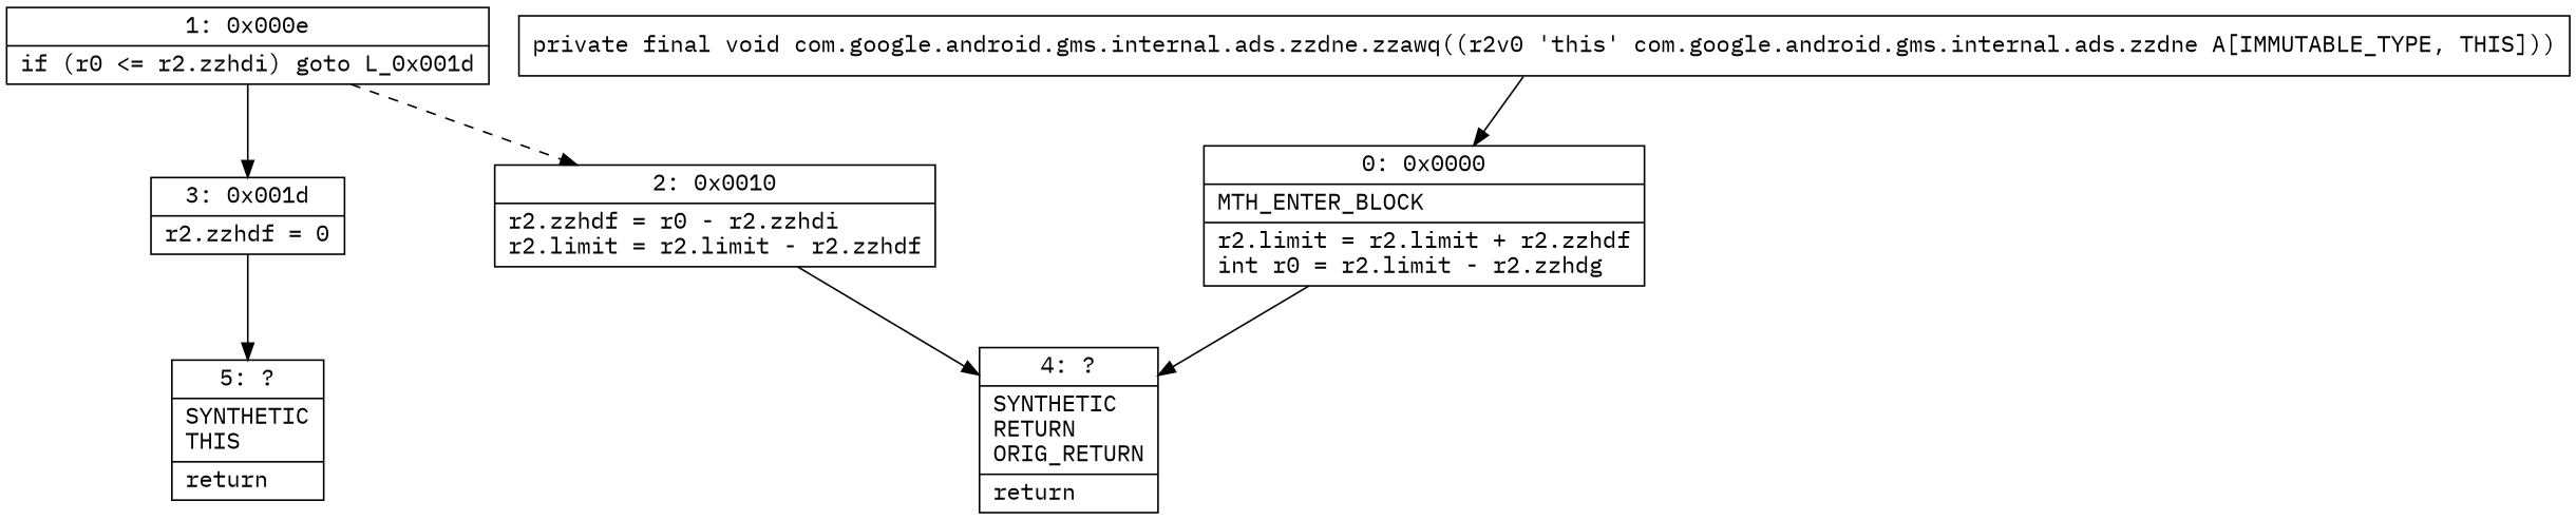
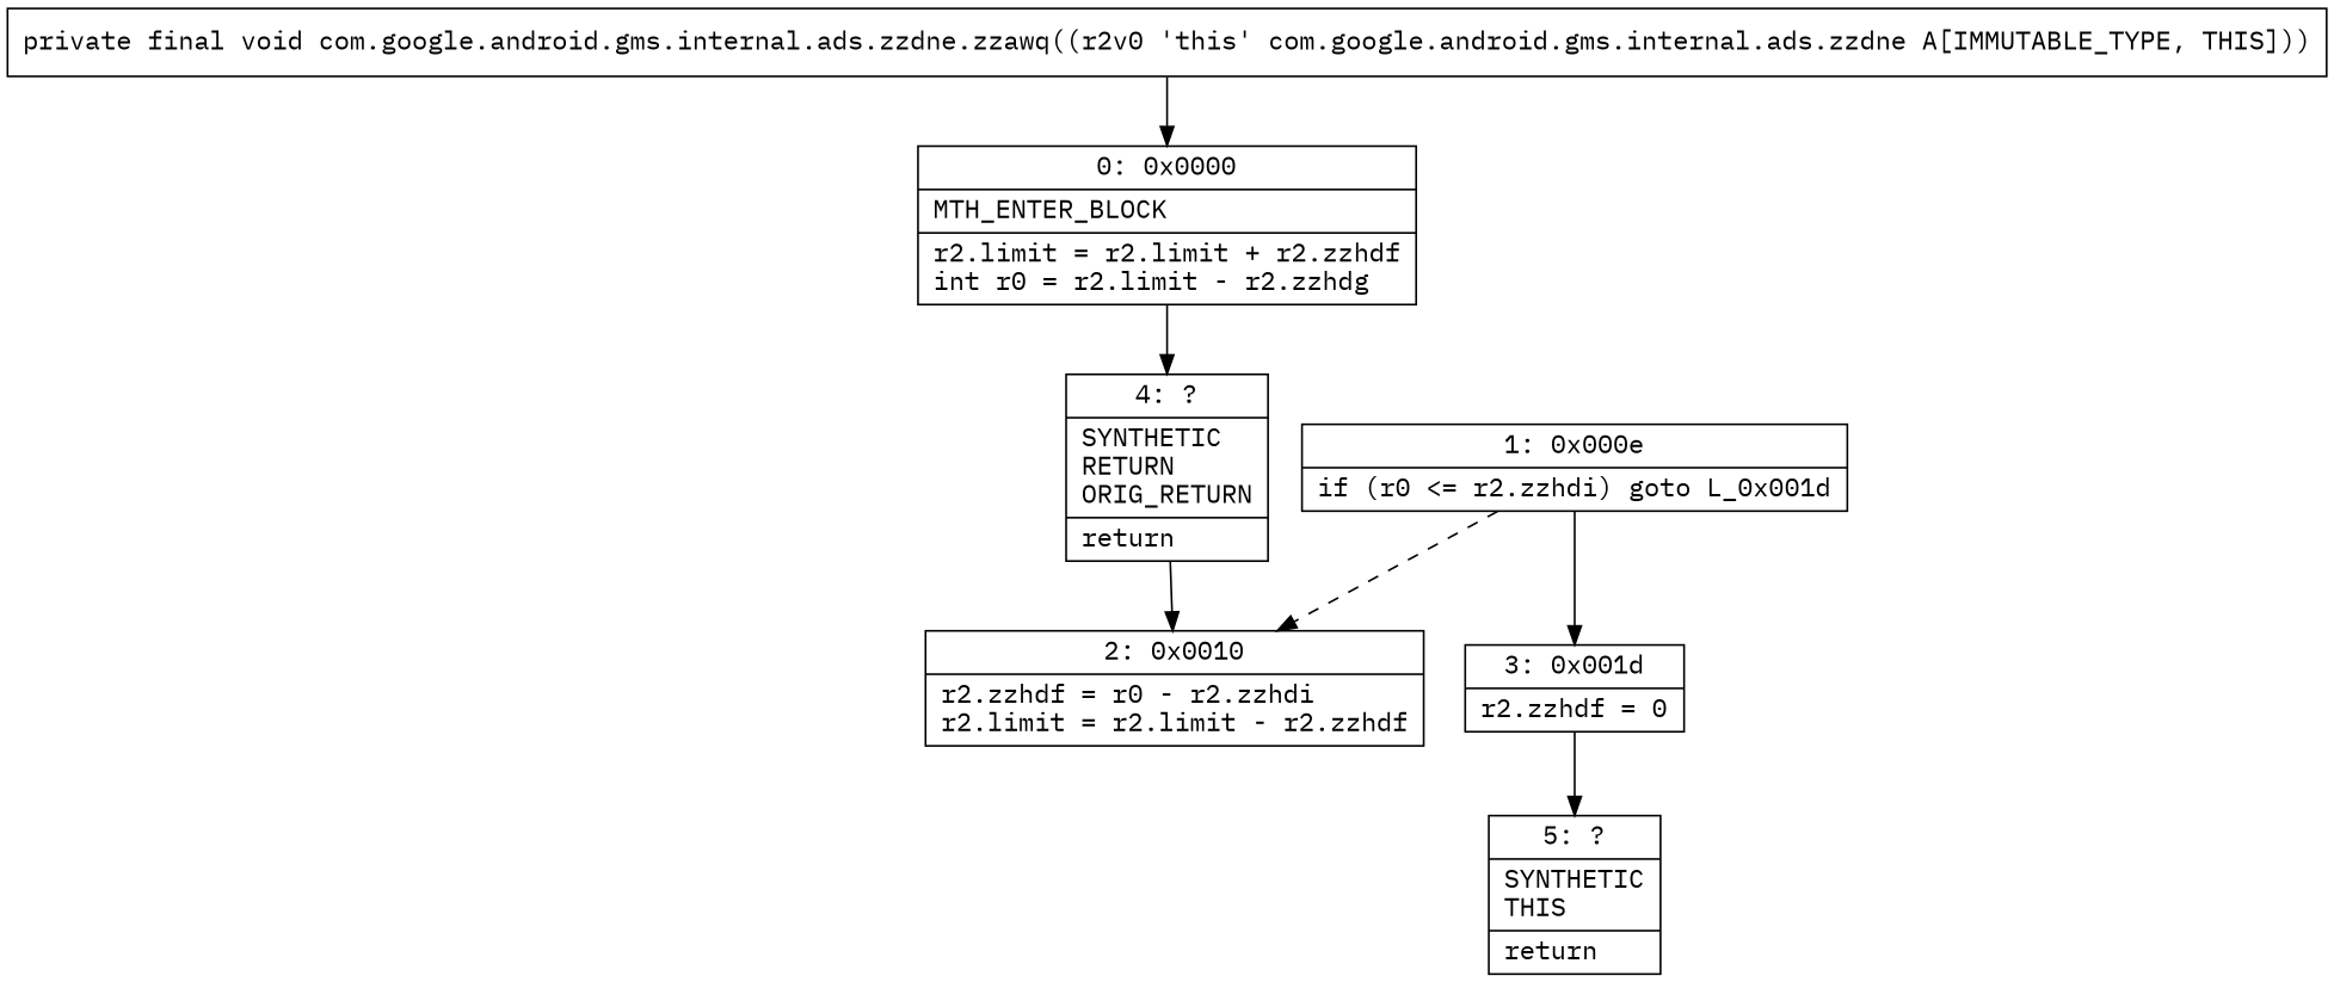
  digraph {
    fontname="IBM Plex Mono"
    node [fontname="IBM Plex Mono" shape=record]
    edge [fontname="IBM Plex Mono"]
    n1 [label="{0\:\ 0x0000|MTH_ENTER_BLOCK\l|r2.limit = r2.limit + r2.zzhdf\lint r0 = r2.limit \- r2.zzhdg\l}"]
    n2 [label="{4\:\ ?|SYNTHETIC\lRETURN\lORIG_RETURN\l|return\l}"]
    n3 [label="{1\:\ 0x000e|if (r0 \<= r2.zzhdi) goto L_0x001d\l}"]
    n4 [label="{2\:\ 0x0010|r2.zzhdf = r0 \- r2.zzhdi\lr2.limit = r2.limit \- r2.zzhdf\l}"]
    n5 [label="{3\:\ 0x001d|r2.zzhdf = 0\l}"]
    n6 [label="{5\:\ ?|SYNTHETIC\lTHIS\l|return\l}"]
    n7 [label="{private final void com.google.android.gms.internal.ads.zzdne.zzawq((r2v0 'this' com.google.android.gms.internal.ads.zzdne A[IMMUTABLE_TYPE, THIS])) }"]
    n1 -> n2
    n3 -> n4 [style=dashed]
    n3 -> n5
-   n4 -> n2
+   n2 -> n4
    n5 -> n6
    n7 -> n1
  }
